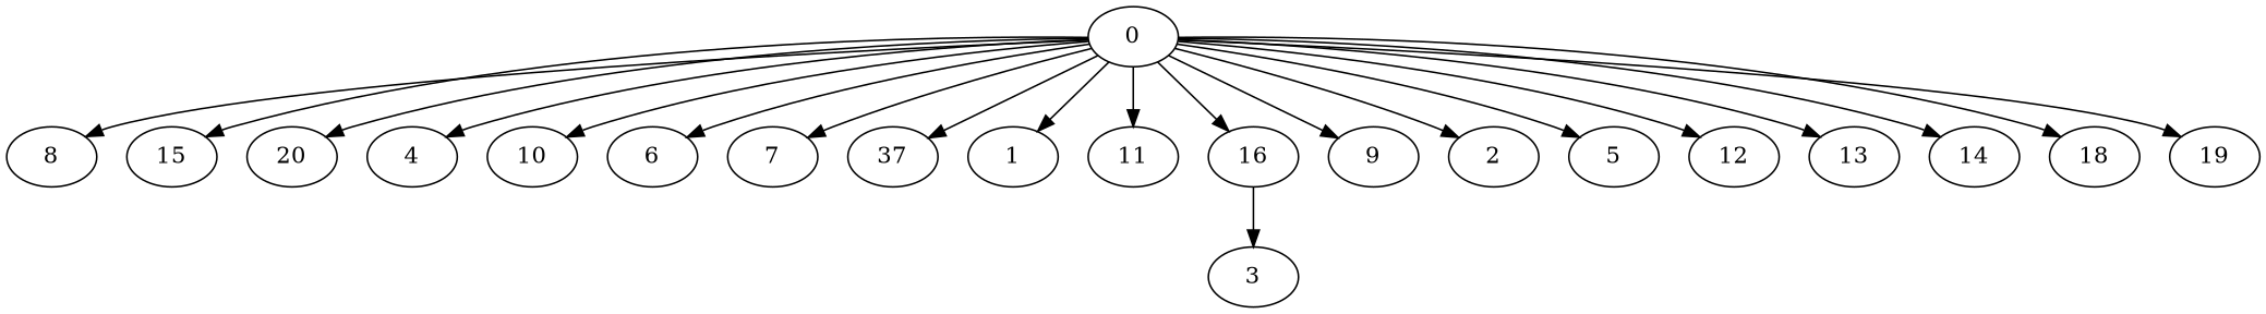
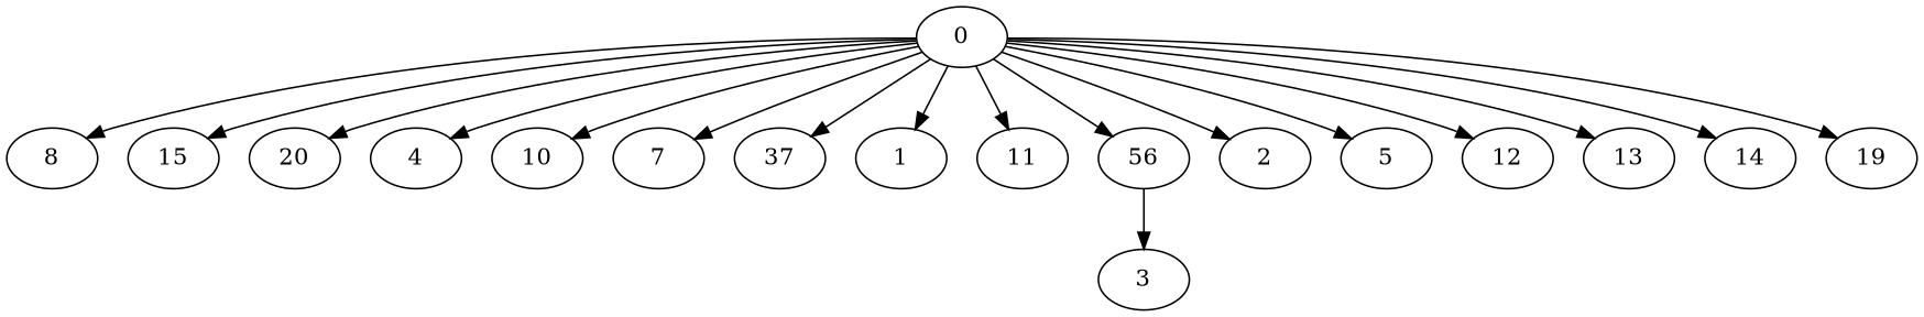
  digraph {
    node [Weight=2]
    edge [Weight=6]
    0 [Weight=6]
    8 [Weight=10]
    15 [Weight=10]
    20 [Weight=10]
    4 [Weight=9]
    10 [Weight=9]
-   6 [Weight=8]
    7 [Weight=7]
    n9 [Weight=7 label=37]
    1 [Weight=6]
    11 [Weight=6]
-   16 [Weight=5]
-   9 [Weight=3]
+   16 [Weight=5 label=56]
    2
    5
    12
    13
    14
-   18
    19
    3 [Weight=4]
    0 -> 8 [Weight=9]
    0 -> 15 [Weight=2]
    0 -> 20
    0 -> 4 [Weight=4]
    0 -> 10 [Weight=4]
-   0 -> 6 [Weight=7]
    0 -> 7 [Weight=9]
    0 -> n9 [Weight=4]
    0 -> 1 [Weight=10]
    0 -> 11
    0 -> 16 [Weight=7]
-   0 -> 9
    0 -> 2 [Weight=3]
    0 -> 5 [Weight=2]
    0 -> 12 [Weight=11]
    0 -> 13
    0 -> 14 [Weight=2]
-   0 -> 18 [Weight=8]
    0 -> 19 [Weight=2]
    16 -> 3
  }
